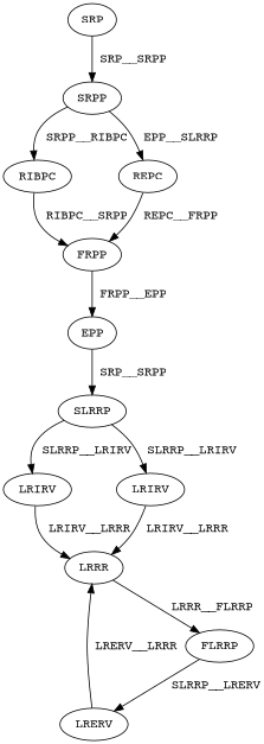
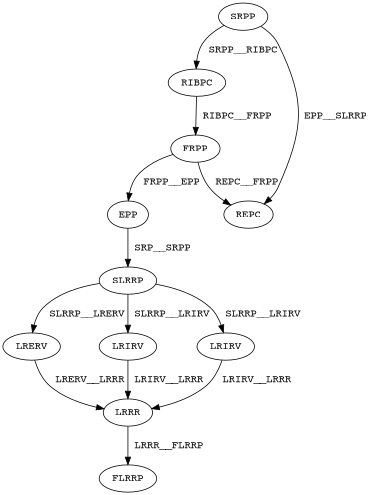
  digraph {
    fontname="Courier Prime"
    node [color=black fontcolor=black fontname="Courier Prime"]
    edge [color=black fontcolor=black fontname="Courier Prime"]
-   n1 [label=SRP]
    n2 [label=SRPP]
    n3 [label=RIBPC]
    n4 [label=REPC]
    n5 [label=FRPP]
    n6 [label=EPP]
    n7 [label=SLRRP]
    n8 [label=LRERV]
    n9 [label=LRIRV]
    n10 [label=LRIRV]
    n11 [label=LRRR]
    n12 [label=FLRRP]
-   n1 -> n2 [label=" SRP__SRPP"]
    n2 -> n3 [label=" SRPP__RIBPC"]
    n2 -> n4 [label=" EPP__SLRRP"]
-   n3 -> n5 [label=" RIBPC__SRPP"]
-   n4 -> n5 [label=" REPC__FRPP"]
+   n3 -> n5 [label=" RIBPC__FRPP"]
+   n5 -> n4 [label=" REPC__FRPP"]
    n5 -> n6 [label=" FRPP__EPP"]
    n6 -> n7 [label=" SRP__SRPP"]
-   n12 -> n8 [label=" SLRRP__LRERV"]
+   n7 -> n8 [label=" SLRRP__LRERV"]
    n7 -> n9 [label=" SLRRP__LRIRV"]
    n7 -> n10 [label=" SLRRP__LRIRV"]
    n8 -> n11 [label=" LRERV__LRRR"]
    n9 -> n11 [label=" LRIRV__LRRR"]
    n10 -> n11 [label=" LRIRV__LRRR"]
    n11 -> n12 [label=" LRRR__FLRRP"]
  }
